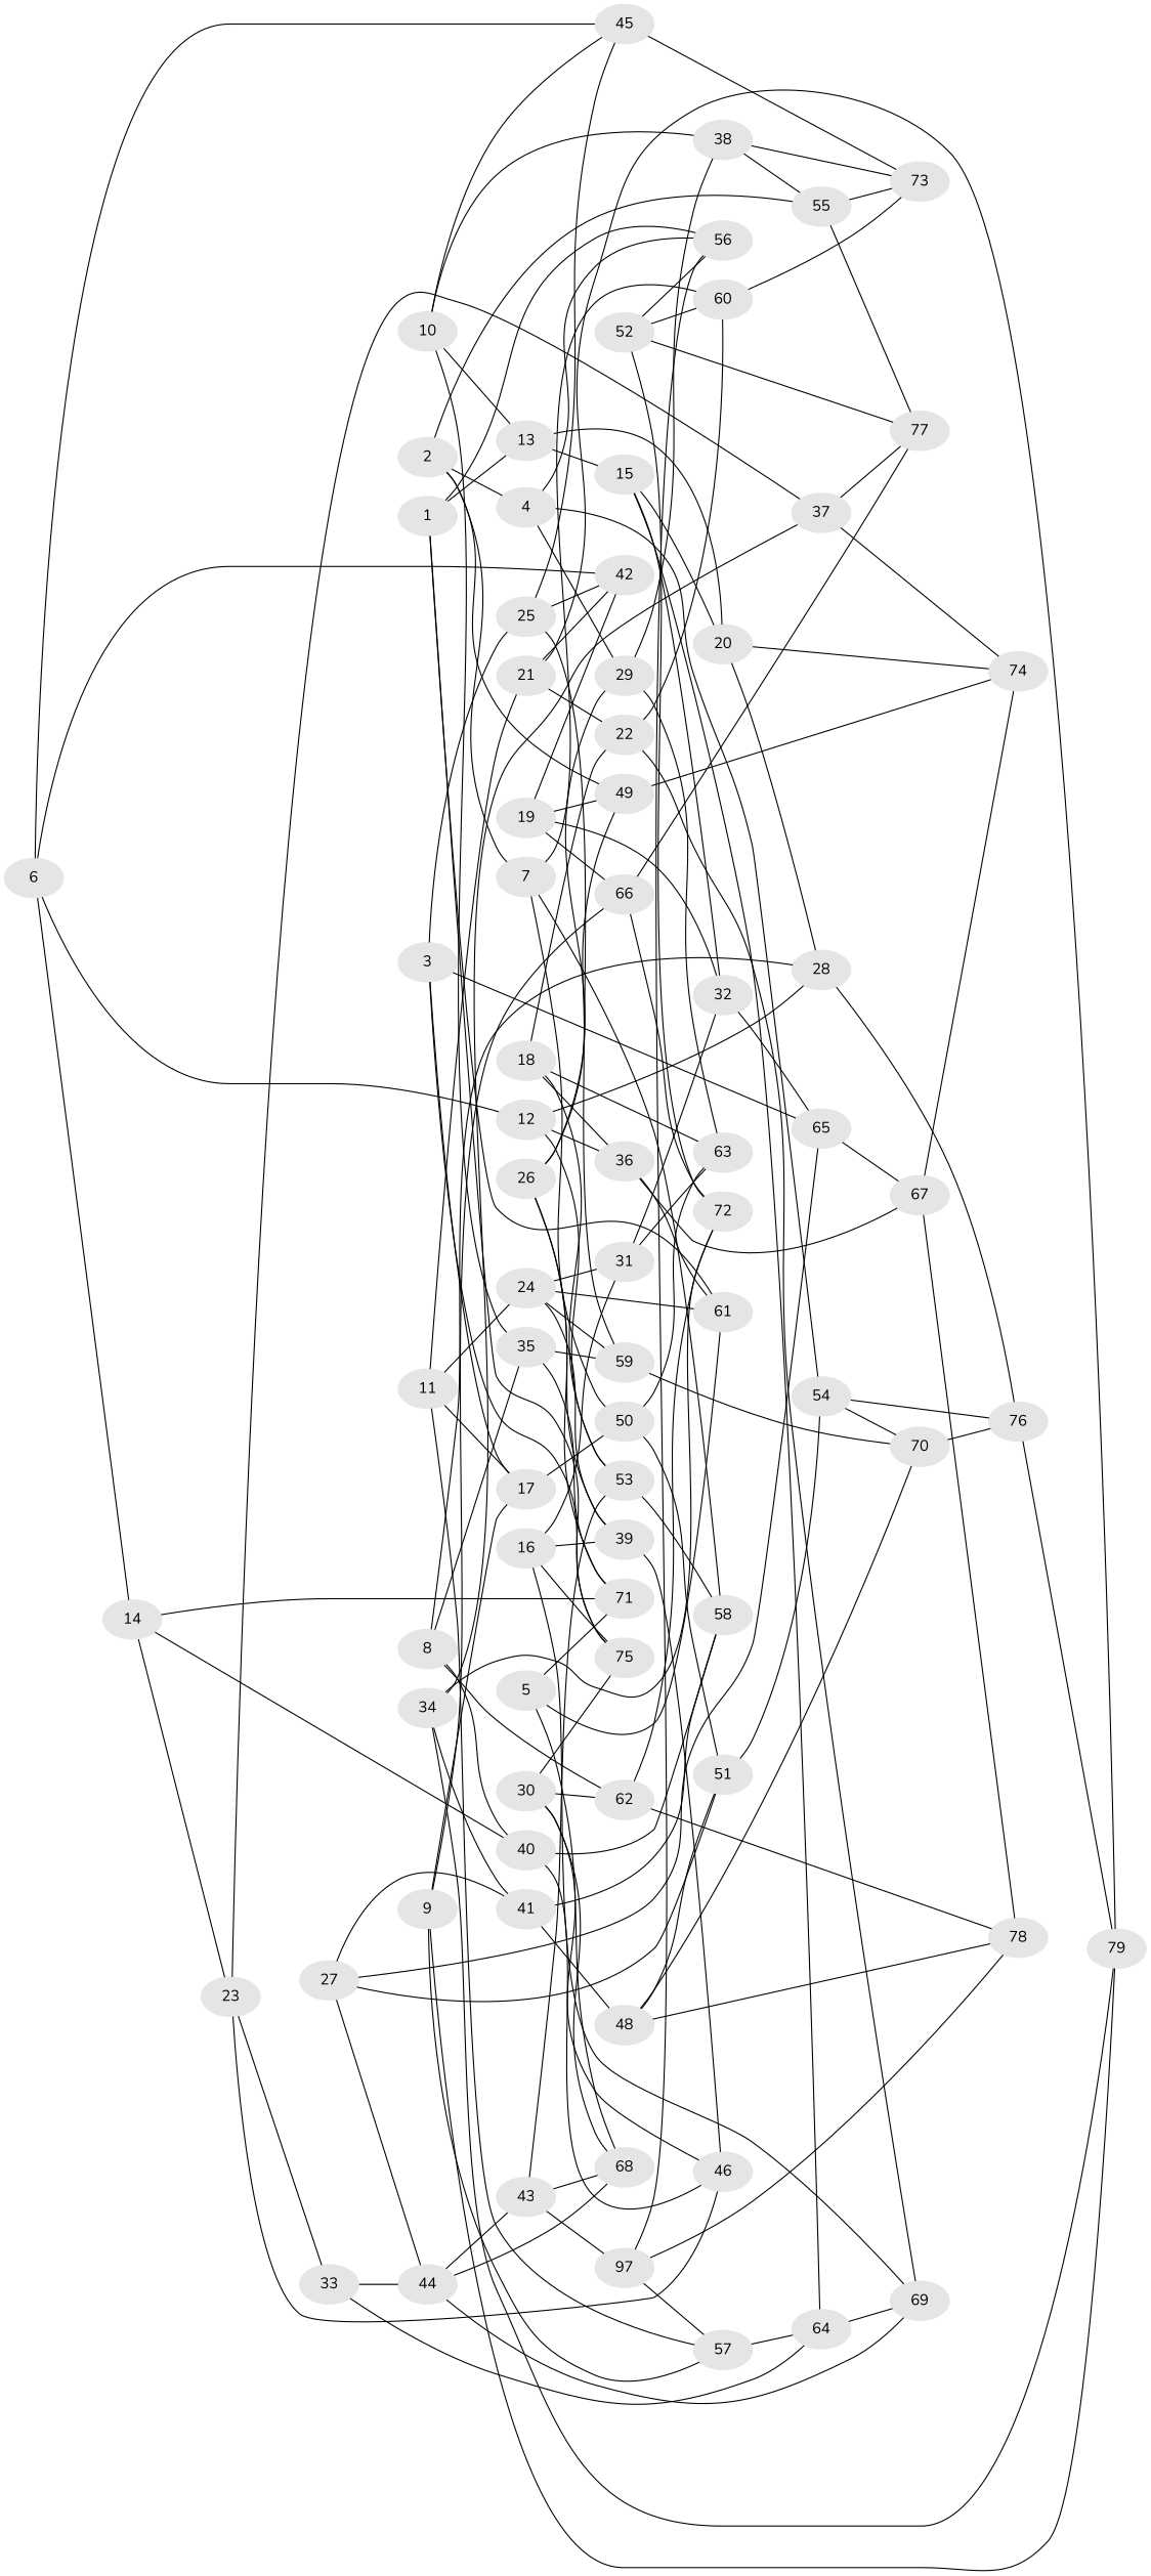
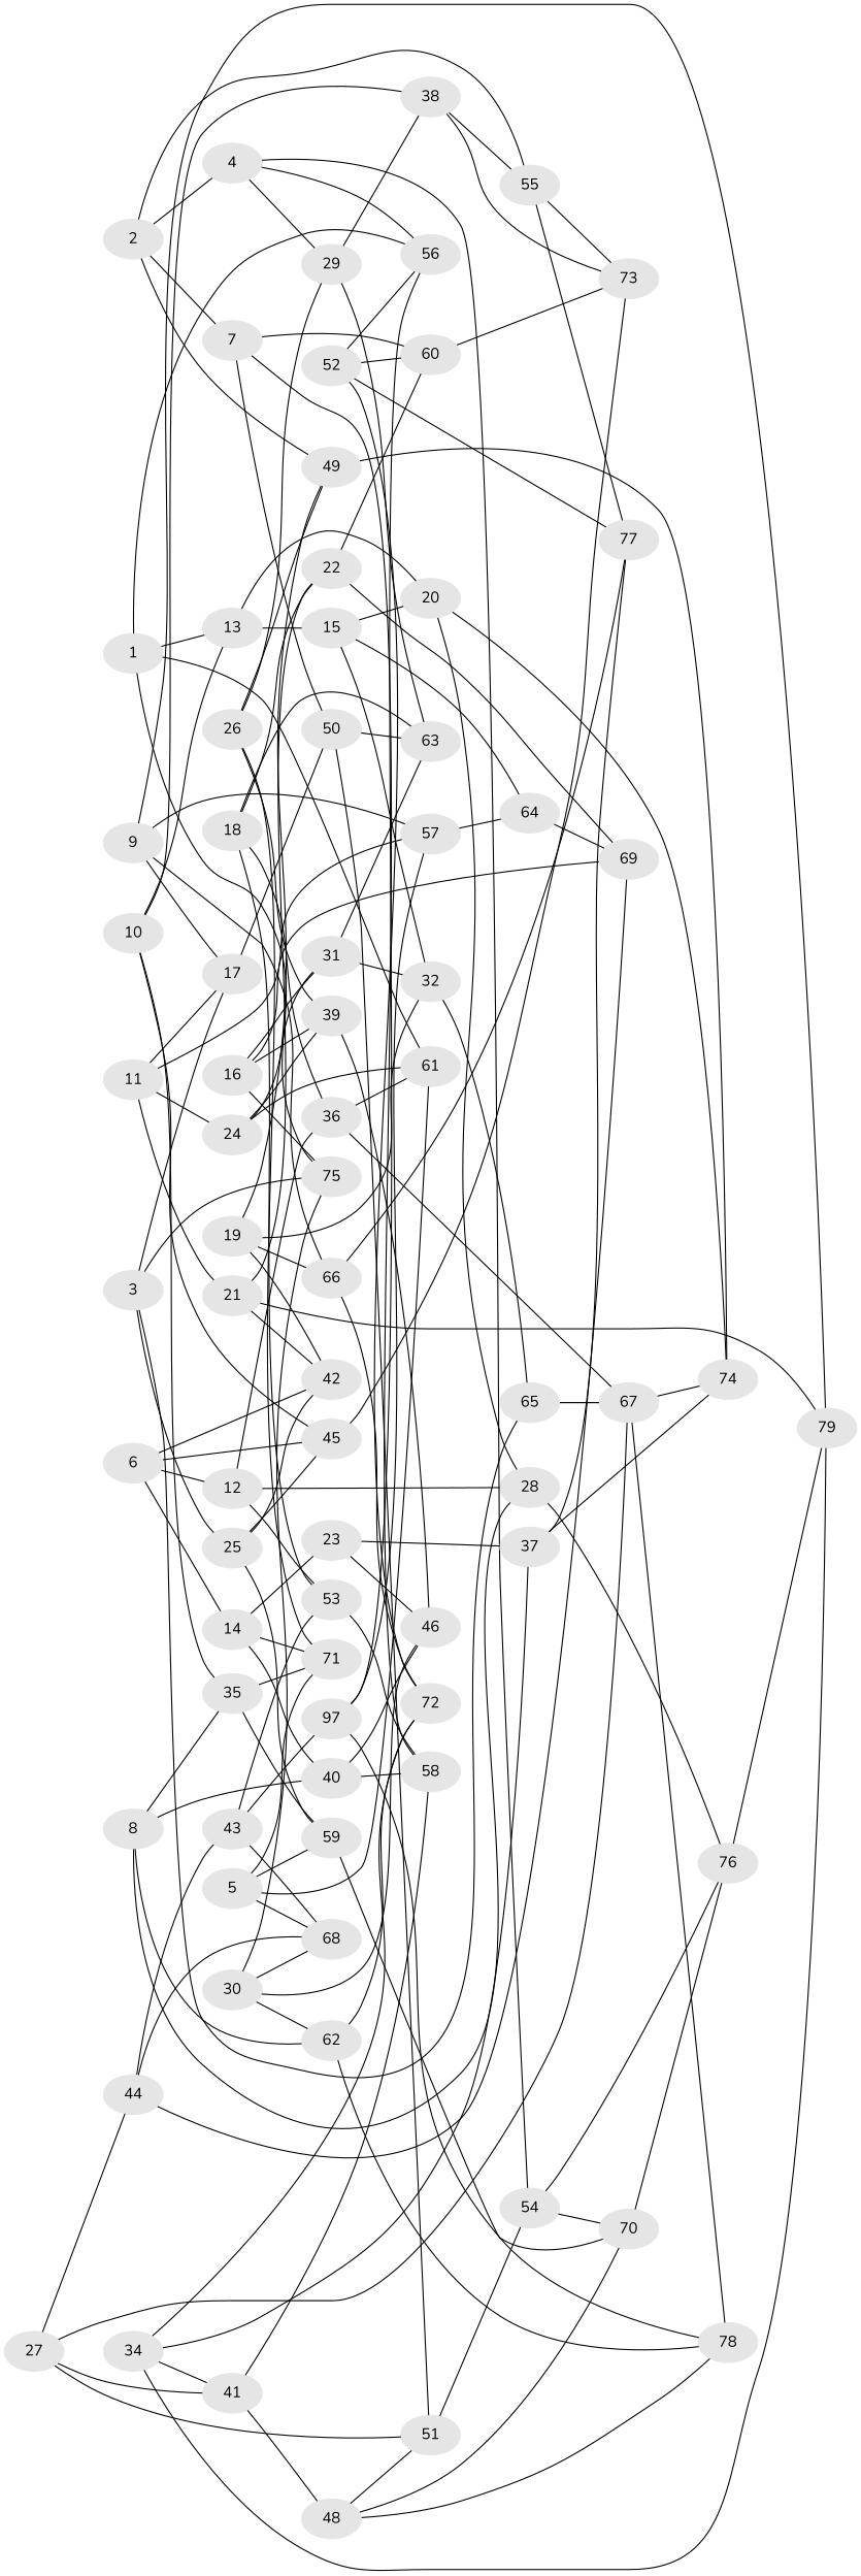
  graph {
    fontname=Nunito
    rankdir=LR
    node [color=gray90 fontname=Nunito style=filled]
    edge [fontname=Nunito]
    1
    13
    56
    61
    75
    15
    20
    2
    4
    7
    49
    55
    29
    54
    50
    58
    60
    74
    77
    73
    3
    17
    25
    65
    59
    42
    45
    67
    38
    63
    76
    70
    5
    68
    71
    6
    12
    14
    28
    36
    53
    40
    23
    51
    8
    35
    62
    46
    72
    78
    9
    57
    66
    79
    64
    10
    11
    21
    24
    22
    31
    39
    32
-   33
    37
    69
    16
    18
    19
    44
    26
    27
    41
    48
    43
    30
    n77 [label=97]
    34
    52
    1 -- 13
    1 -- 56
    1 -- 61
    1 -- 75
    13 -- 15
    13 -- 20
    15 -- 20
    15 -- 64
    15 -- 32
    20 -- 74
    20 -- 28
    2 -- 4
    2 -- 7
    2 -- 49
    2 -- 55
    4 -- 56
    4 -- 29
    4 -- 54
    7 -- 50
    7 -- 58
    7 -- 60
    49 -- 74
    55 -- 77
    55 -- 73
    29 -- 38
    29 -- 63
    54 -- 76
    54 -- 70
    50 -- 63
    50 -- 51
    60 -- 73
    3 -- 75
    3 -- 17
    3 -- 25
    3 -- 65
    17 -- 50
    25 -- 59
    25 -- 42
    25 -- 45
    65 -- 67
    59 -- 70
    45 -- 73
    67 -- 74
    67 -- 78
    38 -- 55
    38 -- 73
    76 -- 79
    70 -- 76
    5 -- 61
-   24 -- 59
+   5 -- 59
    5 -- 68
    5 -- 71
    6 -- 42
    6 -- 45
    6 -- 12
    6 -- 14
    12 -- 28
    12 -- 36
    12 -- 53
    14 -- 71
    14 -- 40
    14 -- 23
    28 -- 76
    36 -- 61
    36 -- 67
    53 -- 58
    40 -- 58
    40 -- 46
    23 -- 46
-   23 -- 33
    23 -- 37
    51 -- 54
    8 -- 28
    8 -- 40
    8 -- 35
    8 -- 62
    35 -- 59
    35 -- 71
    62 -- 72
    62 -- 78
    9 -- 17
    9 -- 57
    9 -- 66
    9 -- 79
    57 -- 64
    66 -- 77
    66 -- 72
    64 -- 69
    10 -- 13
    10 -- 45
    10 -- 38
    10 -- 35
    11 -- 17
    11 -- 57
    11 -- 21
    11 -- 24
    21 -- 42
    21 -- 79
    21 -- 22
    24 -- 61
    24 -- 31
    24 -- 39
    22 -- 60
    22 -- 69
    31 -- 63
    31 -- 32
    39 -- 46
    32 -- 65
-   33 -- 64
-   33 -- 44
    37 -- 74
    37 -- 77
    16 -- 75
    16 -- 31
    16 -- 39
    16 -- 69
    18 -- 63
    18 -- 36
    18 -- 53
    18 -- 22
    19 -- 49
    19 -- 42
    19 -- 66
    19 -- 32
    44 -- 68
    44 -- 69
    44 -- 43
    26 -- 49
    26 -- 29
    26 -- 71
    26 -- 39
-   27 -- 65
+   27 -- 67
    27 -- 51
    27 -- 44
    27 -- 41
    41 -- 58
    41 -- 48
    48 -- 70
    48 -- 51
    48 -- 78
    43 -- 68
    43 -- 53
    43 -- n77
    30 -- 75
    30 -- 68
    30 -- 62
    30 -- 46
    n77 -- 56
    n77 -- 78
    n77 -- 57
    34 -- 72
    34 -- 79
    34 -- 37
    34 -- 41
    52 -- 56
    52 -- 60
    52 -- 77
    52 -- 72
  }
